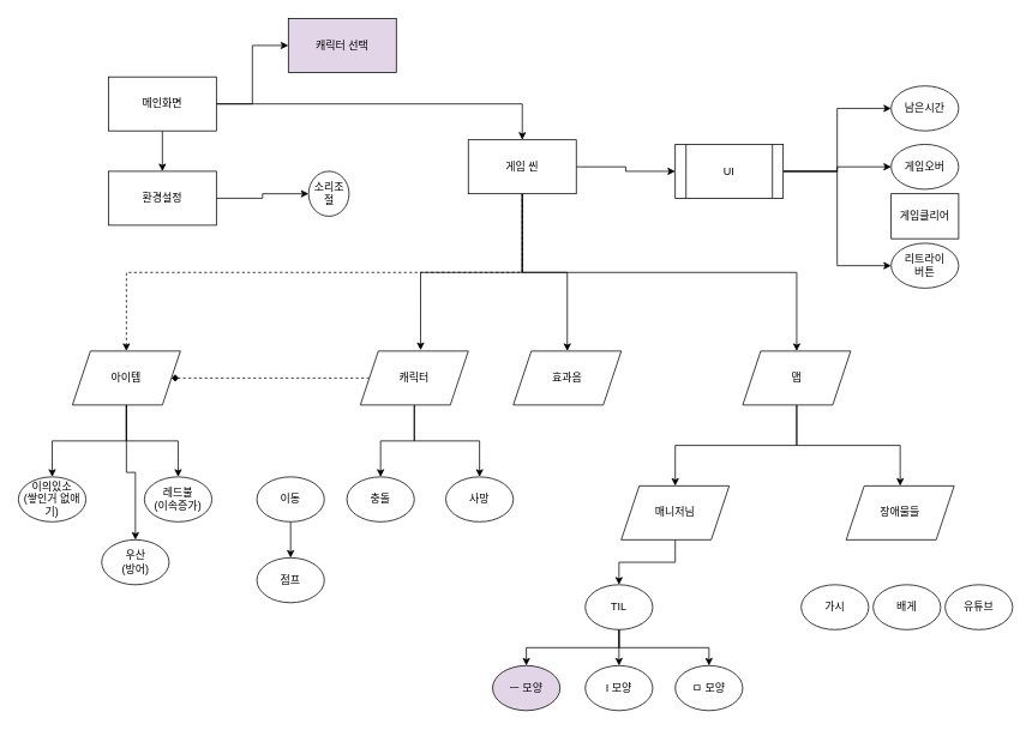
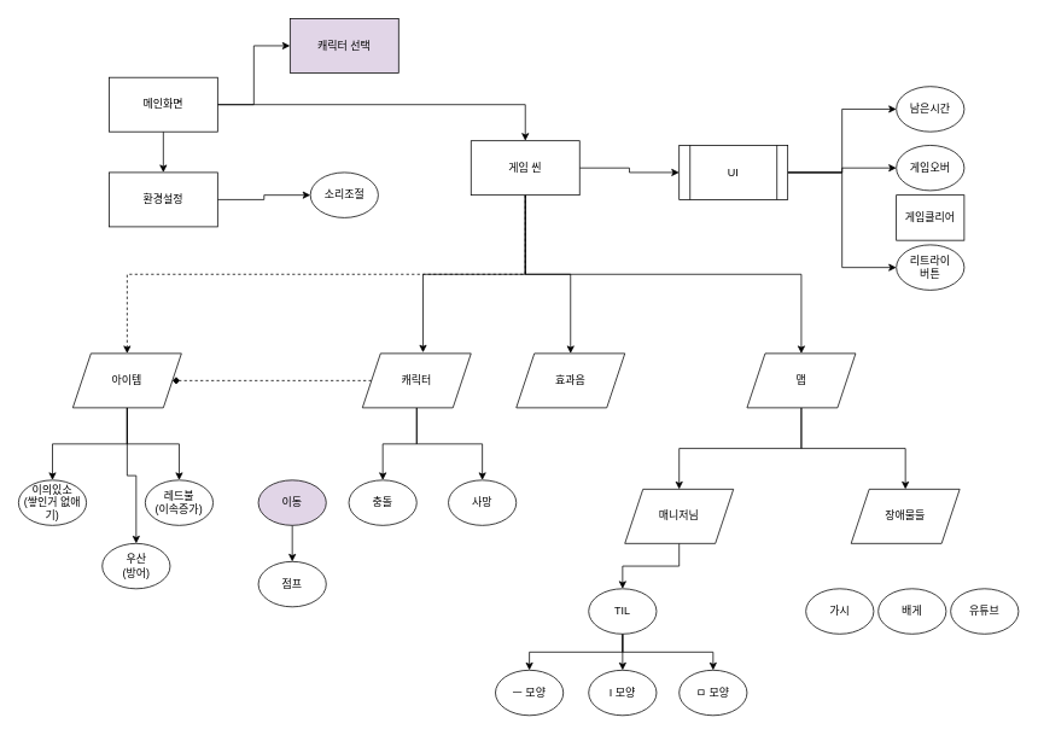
  <mxCell id="0" />
  <mxCell id="1" parent="0" />
  <mxCell id="2" style="edgeStyle=orthogonalEdgeStyle;rounded=0;orthogonalLoop=1;jettySize=auto;html=1;exitX=1;exitY=0.5;exitDx=0;exitDy=0;entryX=0.5;entryY=0;entryDx=0;entryDy=0;" edge="1" parent="1" source="5" target="10"><mxGeometry relative="1" as="geometry" /></mxCell>
  <mxCell id="3" style="edgeStyle=orthogonalEdgeStyle;rounded=0;orthogonalLoop=1;jettySize=auto;html=1;exitX=0.5;exitY=1;exitDx=0;exitDy=0;entryX=0.5;entryY=0;entryDx=0;entryDy=0;" edge="1" parent="1" source="5" target="34"><mxGeometry relative="1" as="geometry" /></mxCell>
  <mxCell id="4" style="edgeStyle=orthogonalEdgeStyle;rounded=0;orthogonalLoop=1;jettySize=auto;html=1;exitX=1;exitY=0.5;exitDx=0;exitDy=0;entryX=0;entryY=0.5;entryDx=0;entryDy=0;" edge="1" parent="1" source="5" target="56"><mxGeometry relative="1" as="geometry" /></mxCell>
  <mxCell id="5" value="메인화면" style="rounded=0;whiteSpace=wrap;html=1;" vertex="1" parent="1"><mxGeometry x="120" y="85" width="120" height="60" as="geometry" /></mxCell>
  <mxCell id="6" style="edgeStyle=orthogonalEdgeStyle;rounded=0;orthogonalLoop=1;jettySize=auto;html=1;exitX=0.5;exitY=1;exitDx=0;exitDy=0;" edge="1" parent="1" source="10" target="17"><mxGeometry relative="1" as="geometry" /></mxCell>
  <mxCell id="7" style="edgeStyle=orthogonalEdgeStyle;rounded=0;orthogonalLoop=1;jettySize=auto;html=1;exitX=1;exitY=0.5;exitDx=0;exitDy=0;entryX=0;entryY=0.5;entryDx=0;entryDy=0;" edge="1" parent="1" source="10" target="30"><mxGeometry relative="1" as="geometry" /></mxCell>
  <mxCell id="8" style="edgeStyle=orthogonalEdgeStyle;rounded=0;orthogonalLoop=1;jettySize=auto;html=1;exitX=0.5;exitY=1;exitDx=0;exitDy=0;entryX=0.5;entryY=0;entryDx=0;entryDy=0;" edge="1" parent="1" source="10" target="32"><mxGeometry relative="1" as="geometry" /></mxCell>
  <mxCell id="9" style="edgeStyle=orthogonalEdgeStyle;rounded=0;orthogonalLoop=1;jettySize=auto;html=1;exitX=0.5;exitY=1;exitDx=0;exitDy=0;dashed=1;entryX=0.5;entryY=0;entryDx=0;entryDy=0;" edge="1" parent="1" source="10" target="51"><mxGeometry relative="1" as="geometry"><mxPoint x="140" y="390" as="targetPoint" /></mxGeometry></mxCell>
  <mxCell id="10" value="게임 씬" style="rounded=0;whiteSpace=wrap;html=1;" vertex="1" parent="1"><mxGeometry x="520" y="155" width="120" height="60" as="geometry" /></mxCell>
  <mxCell id="11" style="edgeStyle=orthogonalEdgeStyle;rounded=0;orthogonalLoop=1;jettySize=auto;html=1;exitX=0.5;exitY=1;exitDx=0;exitDy=0;" edge="1" parent="1" source="14" target="24"><mxGeometry relative="1" as="geometry" /></mxCell>
  <mxCell id="12" style="edgeStyle=orthogonalEdgeStyle;rounded=0;orthogonalLoop=1;jettySize=auto;html=1;exitX=0.5;exitY=1;exitDx=0;exitDy=0;entryX=0.5;entryY=0;entryDx=0;entryDy=0;" edge="1" parent="1" source="14" target="26"><mxGeometry relative="1" as="geometry" /></mxCell>
  <mxCell id="13" style="edgeStyle=orthogonalEdgeStyle;rounded=0;orthogonalLoop=1;jettySize=auto;html=1;exitX=0;exitY=0.5;exitDx=0;exitDy=0;entryX=1;entryY=0.5;entryDx=0;entryDy=0;dashed=1;endArrow=diamond;" edge="1" parent="1" source="14" target="51"><mxGeometry relative="1" as="geometry" /></mxCell>
  <mxCell id="14" value="캐릭터" style="shape=parallelogram;perimeter=parallelogramPerimeter;whiteSpace=wrap;html=1;fixedSize=1;" vertex="1" parent="1"><mxGeometry x="400" y="390" width="120" height="60" as="geometry" /></mxCell>
  <mxCell id="15" style="edgeStyle=orthogonalEdgeStyle;rounded=0;orthogonalLoop=1;jettySize=auto;html=1;exitX=0.5;exitY=1;exitDx=0;exitDy=0;" edge="1" parent="1" source="17" target="18"><mxGeometry relative="1" as="geometry" /></mxCell>
  <mxCell id="16" style="edgeStyle=orthogonalEdgeStyle;rounded=0;orthogonalLoop=1;jettySize=auto;html=1;exitX=0.5;exitY=1;exitDx=0;exitDy=0;entryX=0.5;entryY=0;entryDx=0;entryDy=0;" edge="1" parent="1" source="17" target="21"><mxGeometry relative="1" as="geometry" /></mxCell>
  <mxCell id="17" value="맵" style="shape=parallelogram;perimeter=parallelogramPerimeter;whiteSpace=wrap;html=1;fixedSize=1;" vertex="1" parent="1"><mxGeometry x="825" y="390" width="120" height="60" as="geometry" /></mxCell>
  <mxCell id="18" value="장애물들" style="shape=parallelogram;perimeter=parallelogramPerimeter;whiteSpace=wrap;html=1;fixedSize=1;" vertex="1" parent="1"><mxGeometry x="940" y="540" width="120" height="60" as="geometry" /></mxCell>
  <mxCell id="19" style="edgeStyle=orthogonalEdgeStyle;rounded=0;orthogonalLoop=1;jettySize=auto;html=1;exitX=0.5;exitY=1;exitDx=0;exitDy=0;entryX=0.558;entryY=-0.017;entryDx=0;entryDy=0;entryPerimeter=0;" edge="1" parent="1" source="10" target="14"><mxGeometry relative="1" as="geometry" /></mxCell>
  <mxCell id="20" style="edgeStyle=orthogonalEdgeStyle;rounded=0;orthogonalLoop=1;jettySize=auto;html=1;exitX=0.5;exitY=1;exitDx=0;exitDy=0;entryX=0.5;entryY=0;entryDx=0;entryDy=0;" edge="1" parent="1" source="21" target="38"><mxGeometry relative="1" as="geometry" /></mxCell>
  <mxCell id="21" value="매니저님" style="shape=parallelogram;perimeter=parallelogramPerimeter;whiteSpace=wrap;html=1;fixedSize=1;" vertex="1" parent="1"><mxGeometry x="690" y="540" width="120" height="60" as="geometry" /></mxCell>
  <mxCell id="22" style="edgeStyle=orthogonalEdgeStyle;rounded=0;orthogonalLoop=1;jettySize=auto;html=1;exitX=0.5;exitY=1;exitDx=0;exitDy=0;entryX=0.5;entryY=0;entryDx=0;entryDy=0;" edge="1" parent="1" source="23" target="25"><mxGeometry relative="1" as="geometry" /></mxCell>
- <mxCell id="23" value="이동" style="ellipse;whiteSpace=wrap;html=1;" vertex="1" parent="1"><mxGeometry x="285" y="530" width="75" height="50" as="geometry" /></mxCell>
+ <mxCell id="23" value="이동" style="ellipse;whiteSpace=wrap;html=1;fillColor=#e1d5e7;" vertex="1" parent="1"><mxGeometry x="285" y="530" width="75" height="50" as="geometry" /></mxCell>
  <mxCell id="24" value="충돌" style="ellipse;whiteSpace=wrap;html=1;" vertex="1" parent="1"><mxGeometry x="385" y="530" width="75" height="50" as="geometry" /></mxCell>
  <mxCell id="25" value="점프" style="ellipse;whiteSpace=wrap;html=1;" vertex="1" parent="1"><mxGeometry x="285" y="620" width="75" height="50" as="geometry" /></mxCell>
  <mxCell id="26" value="사망" style="ellipse;whiteSpace=wrap;html=1;" vertex="1" parent="1"><mxGeometry x="495" y="530" width="75" height="50" as="geometry" /></mxCell>
  <mxCell id="27" style="edgeStyle=orthogonalEdgeStyle;rounded=0;orthogonalLoop=1;jettySize=auto;html=1;exitX=1;exitY=0.5;exitDx=0;exitDy=0;entryX=0;entryY=0.5;entryDx=0;entryDy=0;" edge="1" parent="1" source="30" target="31"><mxGeometry relative="1" as="geometry" /></mxCell>
  <mxCell id="28" style="edgeStyle=orthogonalEdgeStyle;rounded=0;orthogonalLoop=1;jettySize=auto;html=1;exitX=1;exitY=0.5;exitDx=0;exitDy=0;entryX=0;entryY=0.5;entryDx=0;entryDy=0;" edge="1" parent="1" source="30" target="42"><mxGeometry relative="1" as="geometry" /></mxCell>
  <mxCell id="29" style="edgeStyle=orthogonalEdgeStyle;rounded=0;orthogonalLoop=1;jettySize=auto;html=1;exitX=1;exitY=0.5;exitDx=0;exitDy=0;entryX=0;entryY=0.5;entryDx=0;entryDy=0;" edge="1" parent="1" source="30" target="46"><mxGeometry relative="1" as="geometry" /></mxCell>
  <mxCell id="30" value="UI" style="shape=process;whiteSpace=wrap;html=1;backgroundOutline=1;" vertex="1" parent="1"><mxGeometry x="750" y="160" width="120" height="60" as="geometry" /></mxCell>
  <mxCell id="31" value="남은시간" style="ellipse;whiteSpace=wrap;html=1;" vertex="1" parent="1"><mxGeometry x="990" y="95" width="75" height="50" as="geometry" /></mxCell>
  <mxCell id="32" value="효과음" style="shape=parallelogram;perimeter=parallelogramPerimeter;whiteSpace=wrap;html=1;fixedSize=1;" vertex="1" parent="1"><mxGeometry x="570" y="390" width="120" height="60" as="geometry" /></mxCell>
  <mxCell id="33" style="edgeStyle=orthogonalEdgeStyle;rounded=0;orthogonalLoop=1;jettySize=auto;html=1;exitX=1;exitY=0.5;exitDx=0;exitDy=0;entryX=0;entryY=0.5;entryDx=0;entryDy=0;" edge="1" parent="1" source="34" target="55"><mxGeometry relative="1" as="geometry" /></mxCell>
  <mxCell id="34" value="환경설정" style="rounded=0;whiteSpace=wrap;html=1;" vertex="1" parent="1"><mxGeometry x="120" y="190" width="120" height="60" as="geometry" /></mxCell>
  <mxCell id="35" style="edgeStyle=orthogonalEdgeStyle;rounded=0;orthogonalLoop=1;jettySize=auto;html=1;exitX=0.5;exitY=1;exitDx=0;exitDy=0;entryX=0.5;entryY=0;entryDx=0;entryDy=0;" edge="1" parent="1" source="38" target="44"><mxGeometry relative="1" as="geometry" /></mxCell>
  <mxCell id="36" style="edgeStyle=orthogonalEdgeStyle;rounded=0;orthogonalLoop=1;jettySize=auto;html=1;exitX=0.5;exitY=1;exitDx=0;exitDy=0;entryX=0.5;entryY=0;entryDx=0;entryDy=0;" edge="1" parent="1" source="38" target="43"><mxGeometry relative="1" as="geometry" /></mxCell>
  <mxCell id="37" style="edgeStyle=orthogonalEdgeStyle;rounded=0;orthogonalLoop=1;jettySize=auto;html=1;exitX=0.5;exitY=1;exitDx=0;exitDy=0;entryX=0.5;entryY=0;entryDx=0;entryDy=0;" edge="1" parent="1" source="38" target="45"><mxGeometry relative="1" as="geometry" /></mxCell>
  <mxCell id="38" value="TIL" style="ellipse;whiteSpace=wrap;html=1;" vertex="1" parent="1"><mxGeometry x="650" y="650" width="75" height="50" as="geometry" /></mxCell>
  <mxCell id="39" value="가시" style="ellipse;whiteSpace=wrap;html=1;" vertex="1" parent="1"><mxGeometry x="890" y="650" width="75" height="50" as="geometry" /></mxCell>
  <mxCell id="40" value="배게" style="ellipse;whiteSpace=wrap;html=1;" vertex="1" parent="1"><mxGeometry x="970" y="650" width="75" height="50" as="geometry" /></mxCell>
  <mxCell id="41" value="유튜브" style="ellipse;whiteSpace=wrap;html=1;" vertex="1" parent="1"><mxGeometry x="1050" y="650" width="75" height="50" as="geometry" /></mxCell>
  <mxCell id="42" value="리트라이&lt;br&gt;버튼" style="ellipse;whiteSpace=wrap;html=1;" vertex="1" parent="1"><mxGeometry x="990" y="270" width="75" height="50" as="geometry" /></mxCell>
- <mxCell id="43" value="ㅡ 모양" style="ellipse;whiteSpace=wrap;html=1;fillColor=#e1d5e7;" vertex="1" parent="1"><mxGeometry x="547" y="740" width="75" height="50" as="geometry" /></mxCell>
+ <mxCell id="43" value="ㅡ 모양" style="ellipse;whiteSpace=wrap;html=1;" vertex="1" parent="1"><mxGeometry x="547" y="740" width="75" height="50" as="geometry" /></mxCell>
  <mxCell id="44" value="I 모양" style="ellipse;whiteSpace=wrap;html=1;" vertex="1" parent="1"><mxGeometry x="650" y="740" width="75" height="50" as="geometry" /></mxCell>
  <mxCell id="45" value="ㅁ 모양" style="ellipse;whiteSpace=wrap;html=1;" vertex="1" parent="1"><mxGeometry x="750" y="740" width="75" height="50" as="geometry" /></mxCell>
  <mxCell id="46" value="게임오버" style="ellipse;whiteSpace=wrap;html=1;" vertex="1" parent="1"><mxGeometry x="990" y="160" width="75" height="50" as="geometry" /></mxCell>
  <mxCell id="47" value="게임클리어" style="whiteSpace=wrap;html=1;rounded=0;" vertex="1" parent="1"><mxGeometry x="990" y="215" width="75" height="50" as="geometry" /></mxCell>
  <mxCell id="48" style="edgeStyle=orthogonalEdgeStyle;rounded=0;orthogonalLoop=1;jettySize=auto;html=1;exitX=0.5;exitY=1;exitDx=0;exitDy=0;entryX=0.5;entryY=0;entryDx=0;entryDy=0;" edge="1" parent="1" source="51" target="52"><mxGeometry relative="1" as="geometry" /></mxCell>
  <mxCell id="49" style="edgeStyle=orthogonalEdgeStyle;rounded=0;orthogonalLoop=1;jettySize=auto;html=1;exitX=0.5;exitY=1;exitDx=0;exitDy=0;entryX=0.5;entryY=0;entryDx=0;entryDy=0;" edge="1" parent="1" source="51" target="53"><mxGeometry relative="1" as="geometry" /></mxCell>
  <mxCell id="50" style="edgeStyle=orthogonalEdgeStyle;rounded=0;orthogonalLoop=1;jettySize=auto;html=1;exitX=0.5;exitY=1;exitDx=0;exitDy=0;entryX=0.5;entryY=0;entryDx=0;entryDy=0;" edge="1" parent="1" source="51" target="54"><mxGeometry relative="1" as="geometry" /></mxCell>
  <mxCell id="51" value="아이템" style="shape=parallelogram;perimeter=parallelogramPerimeter;whiteSpace=wrap;html=1;fixedSize=1;" vertex="1" parent="1"><mxGeometry x="80" y="390" width="120" height="60" as="geometry" /></mxCell>
  <mxCell id="52" value="레드불&lt;br&gt;(이속증가)" style="ellipse;whiteSpace=wrap;html=1;" vertex="1" parent="1"><mxGeometry x="160" y="530" width="75" height="50" as="geometry" /></mxCell>
  <mxCell id="53" value="우산&lt;br&gt;(방어)" style="ellipse;whiteSpace=wrap;html=1;" vertex="1" parent="1"><mxGeometry x="112.5" y="600" width="75" height="50" as="geometry" /></mxCell>
  <mxCell id="54" value="이의있소&lt;br&gt;(쌓인거 없애기)" style="ellipse;whiteSpace=wrap;html=1;" vertex="1" parent="1"><mxGeometry x="20" y="530" width="75" height="50" as="geometry" /></mxCell>
- <mxCell id="55" value="소리조절" style="ellipse;whiteSpace=wrap;html=1;" vertex="1" parent="1"><mxGeometry x="342.5" y="190" width="45" height="50" as="geometry" /></mxCell>
+ <mxCell id="55" value="소리조절" style="ellipse;whiteSpace=wrap;html=1;" vertex="1" parent="1"><mxGeometry x="342.5" y="190" width="75" height="50" as="geometry" /></mxCell>
  <mxCell id="56" value="캐릭터 선택" style="rounded=0;whiteSpace=wrap;html=1;fillColor=#e1d5e7;" vertex="1" parent="1"><mxGeometry x="320" y="20" width="120" height="60" as="geometry" /></mxCell>
